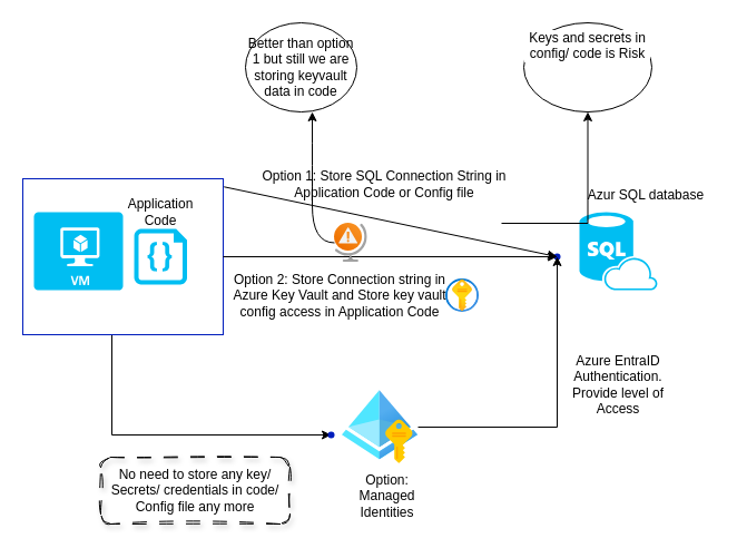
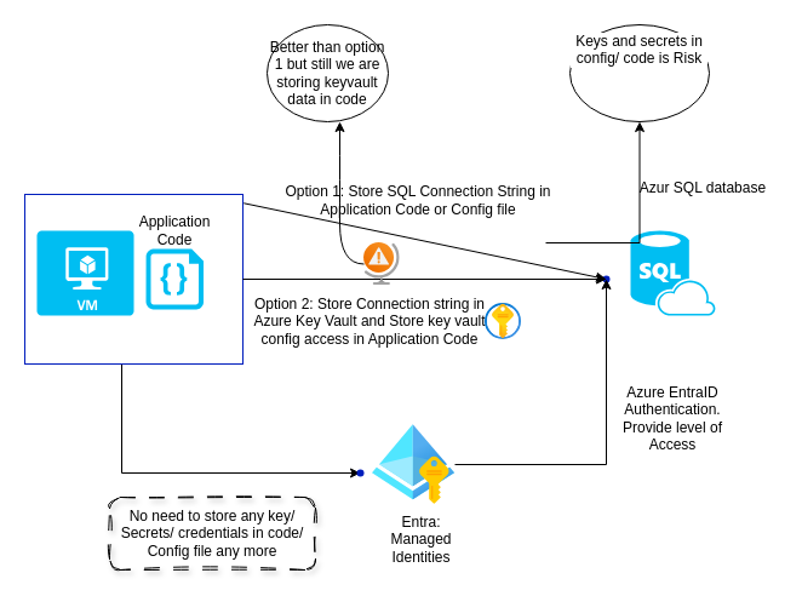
  <mxCell id="0" />
  <mxCell id="1" parent="0" />
  <mxCell id="2" value="" style="verticalLabelPosition=bottom;html=1;verticalAlign=top;align=center;strokeColor=none;fillColor=#00BEF2;shape=mxgraph.azure.virtual_machine;" vertex="1" parent="1"><mxGeometry x="30" y="190" width="80" height="70" as="geometry" /></mxCell>
  <mxCell id="3" style="edgeStyle=orthogonalEdgeStyle;rounded=0;orthogonalLoop=1;jettySize=auto;html=1;" edge="1" parent="1" source="4" target="23"><mxGeometry relative="1" as="geometry"><Array as="points"><mxPoint x="100" y="390" /></Array></mxGeometry></mxCell>
  <mxCell id="4" value="" style="rounded=0;whiteSpace=wrap;html=1;fillColor=none;fontColor=#ffffff;strokeColor=#001DBC;" vertex="1" parent="1"><mxGeometry x="20" y="160" width="180" height="140" as="geometry" /></mxCell>
  <mxCell id="5" value="" style="verticalLabelPosition=bottom;html=1;verticalAlign=top;align=center;strokeColor=none;fillColor=#00BEF2;shape=mxgraph.azure.sql_database_sql_azure;" vertex="1" parent="1"><mxGeometry x="520" y="190" width="70" height="70" as="geometry" /></mxCell>
  <mxCell id="6" value="Option 2: Store Connection string in Azure Key Vault and Store key vault config access in Application Code" style="text;html=1;align=center;verticalAlign=middle;whiteSpace=wrap;rounded=0;" vertex="1" parent="1"><mxGeometry x="200" y="240" width="210" height="50" as="geometry" /></mxCell>
  <mxCell id="7" value="Option 1: Store SQL Connection String in Application Code or Config file" style="text;html=1;align=center;verticalAlign=middle;whiteSpace=wrap;rounded=0;" vertex="1" parent="1"><mxGeometry x="230" y="150" width="230" height="30" as="geometry" /></mxCell>
  <mxCell id="8" value="Application Code" style="text;html=1;align=center;verticalAlign=middle;whiteSpace=wrap;rounded=0;" vertex="1" parent="1"><mxGeometry x="113.75" y="175" width="60" height="30" as="geometry" /></mxCell>
- <mxCell id="9" value="Azur SQL database" style="text;html=1;align=center;verticalAlign=middle;whiteSpace=wrap;rounded=0;" vertex="1" parent="1"><mxGeometry x="520" y="160" width="120" height="30" as="geometry" /></mxCell>
+ <mxCell id="9" value="Azur SQL database" style="text;html=1;align=center;verticalAlign=middle;whiteSpace=wrap;rounded=0;" vertex="1" parent="1"><mxGeometry x="520" y="140" width="120" height="30" as="geometry" /></mxCell>
  <mxCell id="10" value="" style="verticalLabelPosition=bottom;html=1;verticalAlign=top;align=center;strokeColor=none;fillColor=#00BEF2;shape=mxgraph.azure.code_file;pointerEvents=1;" vertex="1" parent="1"><mxGeometry x="120" y="205" width="47.5" height="50" as="geometry" /></mxCell>
  <mxCell id="11" value="" style="shape=waypoint;sketch=0;size=6;pointerEvents=1;points=[];fillColor=none;resizable=0;rotatable=0;perimeter=centerPerimeter;snapToPoint=1;strokeColor=#001DBC;fontColor=#ffffff;rounded=0;" vertex="1" parent="1"><mxGeometry x="490" y="220" width="20" height="20" as="geometry" /></mxCell>
  <mxCell id="12" value="" style="endArrow=classic;html=1;rounded=0;exitX=1.004;exitY=0.052;exitDx=0;exitDy=0;exitPerimeter=0;" edge="1" parent="1" source="4" target="11"><mxGeometry width="50" height="50" relative="1" as="geometry"><mxPoint x="320" y="330" as="sourcePoint" /><mxPoint x="370" y="280" as="targetPoint" /></mxGeometry></mxCell>
  <mxCell id="13" value="" style="endArrow=classic;html=1;rounded=0;exitX=1;exitY=0.5;exitDx=0;exitDy=0;entryX=0.1;entryY=0.967;entryDx=0;entryDy=0;entryPerimeter=0;" edge="1" parent="1" source="4" target="11"><mxGeometry width="50" height="50" relative="1" as="geometry"><mxPoint x="211" y="177" as="sourcePoint" /><mxPoint x="510" y="240" as="targetPoint" /></mxGeometry></mxCell>
  <mxCell id="14" value="" style="edgeStyle=orthogonalEdgeStyle;rounded=0;orthogonalLoop=1;jettySize=auto;html=1;" edge="1" parent="1" source="15" target="16"><mxGeometry relative="1" as="geometry" /></mxCell>
  <mxCell id="15" value="" style="shape=image;html=1;verticalAlign=top;verticalLabelPosition=bottom;labelBackgroundColor=#ffffff;imageAspect=0;aspect=fixed;image=https://cdn4.iconfinder.com/data/icons/ios-web-user-interface-multi-circle-flat-vol-4/512/Burn_fire_flame_danger_burning_hot-128.png" vertex="1" parent="1"><mxGeometry x="420" y="185" width="30" height="30" as="geometry" /></mxCell>
  <mxCell id="16" value="Keys and secrets in config/ code is Risk" style="ellipse;whiteSpace=wrap;html=1;verticalAlign=top;labelBackgroundColor=#ffffff;" vertex="1" parent="1"><mxGeometry x="470" y="20" width="115" height="80" as="geometry" /></mxCell>
  <mxCell id="17" style="edgeStyle=orthogonalEdgeStyle;rounded=0;orthogonalLoop=1;jettySize=auto;html=1;curved=1;" edge="1" parent="1" source="18"><mxGeometry relative="1" as="geometry"><mxPoint x="280" y="100" as="targetPoint" /></mxGeometry></mxCell>
  <mxCell id="18" value="" style="image;aspect=fixed;html=1;points=[];align=center;fontSize=12;image=img/lib/azure2/general/Globe_Warning.svg;" vertex="1" parent="1"><mxGeometry x="300" y="200" width="29.7" height="35" as="geometry" /></mxCell>
  <mxCell id="19" value="Better than option 1 but still we are storing keyvault data in code" style="ellipse;whiteSpace=wrap;html=1;" vertex="1" parent="1"><mxGeometry x="220" y="20" width="100" height="80" as="geometry" /></mxCell>
  <mxCell id="20" value="" style="image;aspect=fixed;html=1;points=[];align=center;fontSize=12;image=img/lib/azure2/security/Key_Vaults.svg;" vertex="1" parent="1"><mxGeometry x="400" y="250" width="30" height="30" as="geometry" /></mxCell>
  <mxCell id="21" value="" style="image;aspect=fixed;html=1;points=[];align=center;fontSize=12;image=img/lib/azure2/identity/Managed_Identities.svg;" vertex="1" parent="1"><mxGeometry x="307" y="350" width="68" height="66" as="geometry" /></mxCell>
- <mxCell id="22" value="Option: Managed Identities" style="text;html=1;align=center;verticalAlign=middle;whiteSpace=wrap;rounded=0;" vertex="1" parent="1"><mxGeometry x="315" y="420" width="65" height="50" as="geometry" /></mxCell>
+ <mxCell id="22" value="Entra: Managed Identities" style="text;html=1;align=center;verticalAlign=middle;whiteSpace=wrap;rounded=0;" vertex="1" parent="1"><mxGeometry x="315" y="420" width="65" height="50" as="geometry" /></mxCell>
  <mxCell id="23" value="" style="shape=waypoint;sketch=0;size=6;pointerEvents=1;points=[];fillColor=none;resizable=0;rotatable=0;perimeter=centerPerimeter;snapToPoint=1;strokeColor=#001DBC;fontColor=#ffffff;rounded=0;" vertex="1" parent="1"><mxGeometry x="287" y="380" width="20" height="20" as="geometry" /></mxCell>
  <mxCell id="24" style="edgeStyle=orthogonalEdgeStyle;rounded=0;orthogonalLoop=1;jettySize=auto;html=1;entryX=0.233;entryY=1;entryDx=0;entryDy=0;entryPerimeter=0;" edge="1" parent="1" source="21" target="11"><mxGeometry relative="1" as="geometry" /></mxCell>
  <mxCell id="25" value="Azure EntraID Authentication. Provide level of Access" style="text;html=1;align=center;verticalAlign=middle;whiteSpace=wrap;rounded=0;" vertex="1" parent="1"><mxGeometry x="495" y="310" width="120" height="70" as="geometry" /></mxCell>
  <mxCell id="26" value="No need to store any key/ Secrets/ credentials in code/ Config file any more" style="text;html=1;align=center;verticalAlign=middle;whiteSpace=wrap;rounded=1;strokeColor=default;dashed=1;dashPattern=12 12;sketch=1;curveFitting=1;jiggle=2;glass=1;shadow=1;" vertex="1" parent="1"><mxGeometry x="90" y="410" width="170" height="60" as="geometry" /></mxCell>
  <mxCell id="27" value="" style="shape=image;html=1;verticalAlign=top;verticalLabelPosition=bottom;labelBackgroundColor=#ffffff;imageAspect=0;aspect=fixed;image=https://cdn2.iconfinder.com/data/icons/valentine-day-16/512/553_Bulb_Valentine_Light_light_bulb__tips_valentine_valentines_day_love-128.png" vertex="1" parent="1"><mxGeometry x="70" y="410" width="30" height="30" as="geometry" /></mxCell>
